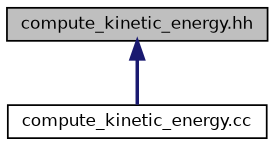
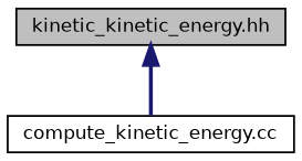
  digraph {
    node [color=black fontname=Helvetica fontsize=10 shape=record style=filled]
-   n1 [fillcolor=grey75 fontcolor=black height=0.2 label="compute_kinetic_energy.hh" width=0.4]
+   n1 [fillcolor=grey75 fontcolor=black height=0.2 label="kinetic_kinetic_energy.hh" width=0.4]
    n2 [fillcolor=white height=0.2 label="compute_kinetic_energy.cc" width=0.4]
    n1 -> n2 [color=midnightblue dir=back fontname=Helvetica fontsize=10 labelfontname=Helvetica labelfontsize=10 style=bold]
  }
